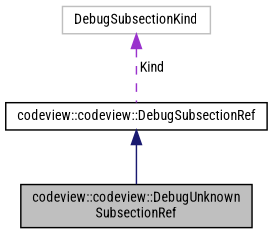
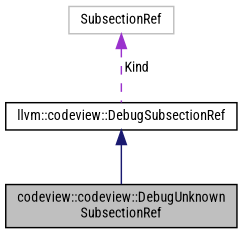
  digraph {
    fontname="Roboto Condensed"
    node [color=black fontname="Roboto Condensed" fontsize=10 shape=record]
    edge [dir=back fontname="Roboto Condensed" fontsize=10 labelfontname=Helvetica labelfontsize=10]
    n1 [fillcolor=grey75 fontcolor=black height=0.2 label="codeview::codeview::DebugUnknown\lSubsectionRef" style=filled width=0.4]
-   n2 [height=0.2 label="codeview::codeview::DebugSubsectionRef" width=0.4]
-   n3 [color=grey75 height=0.2 label=DebugSubsectionKind width=0.4]
+   n2 [height=0.2 label="llvm::codeview::DebugSubsectionRef" width=0.4]
+   n3 [color=grey75 height=0.2 label=SubsectionRef width=0.4]
    n2 -> n1 [color=midnightblue style=solid]
    n3 -> n2 [color=darkorchid3 label=" Kind" style=dashed]
  }
